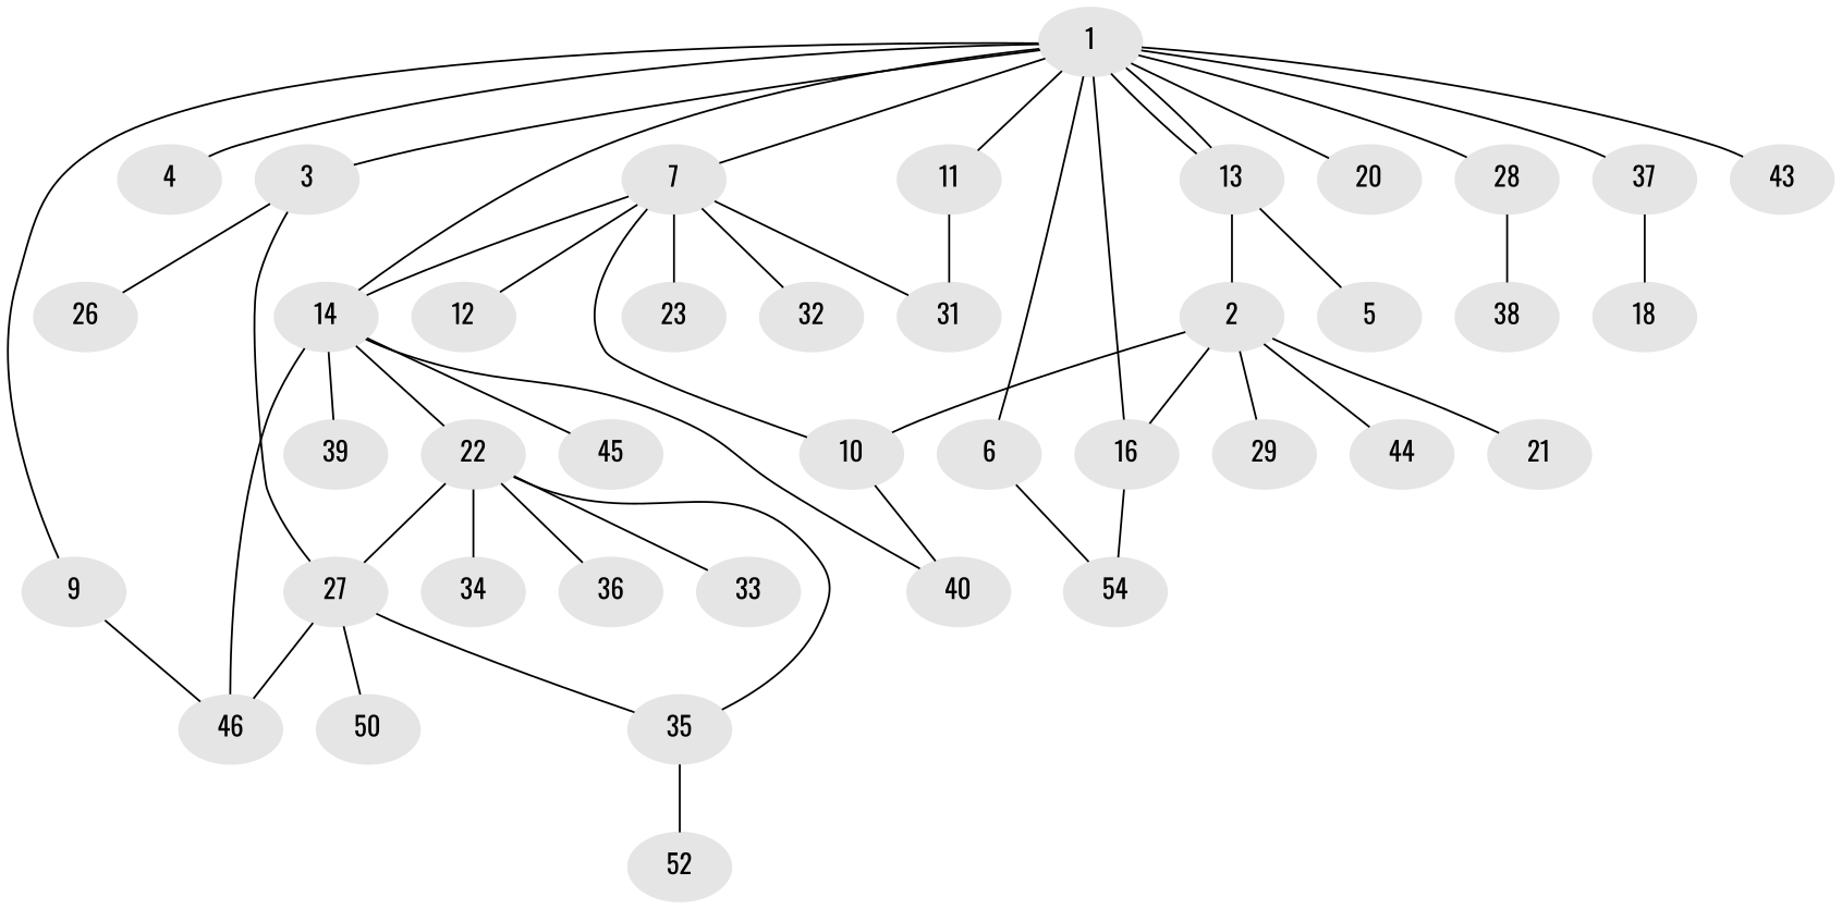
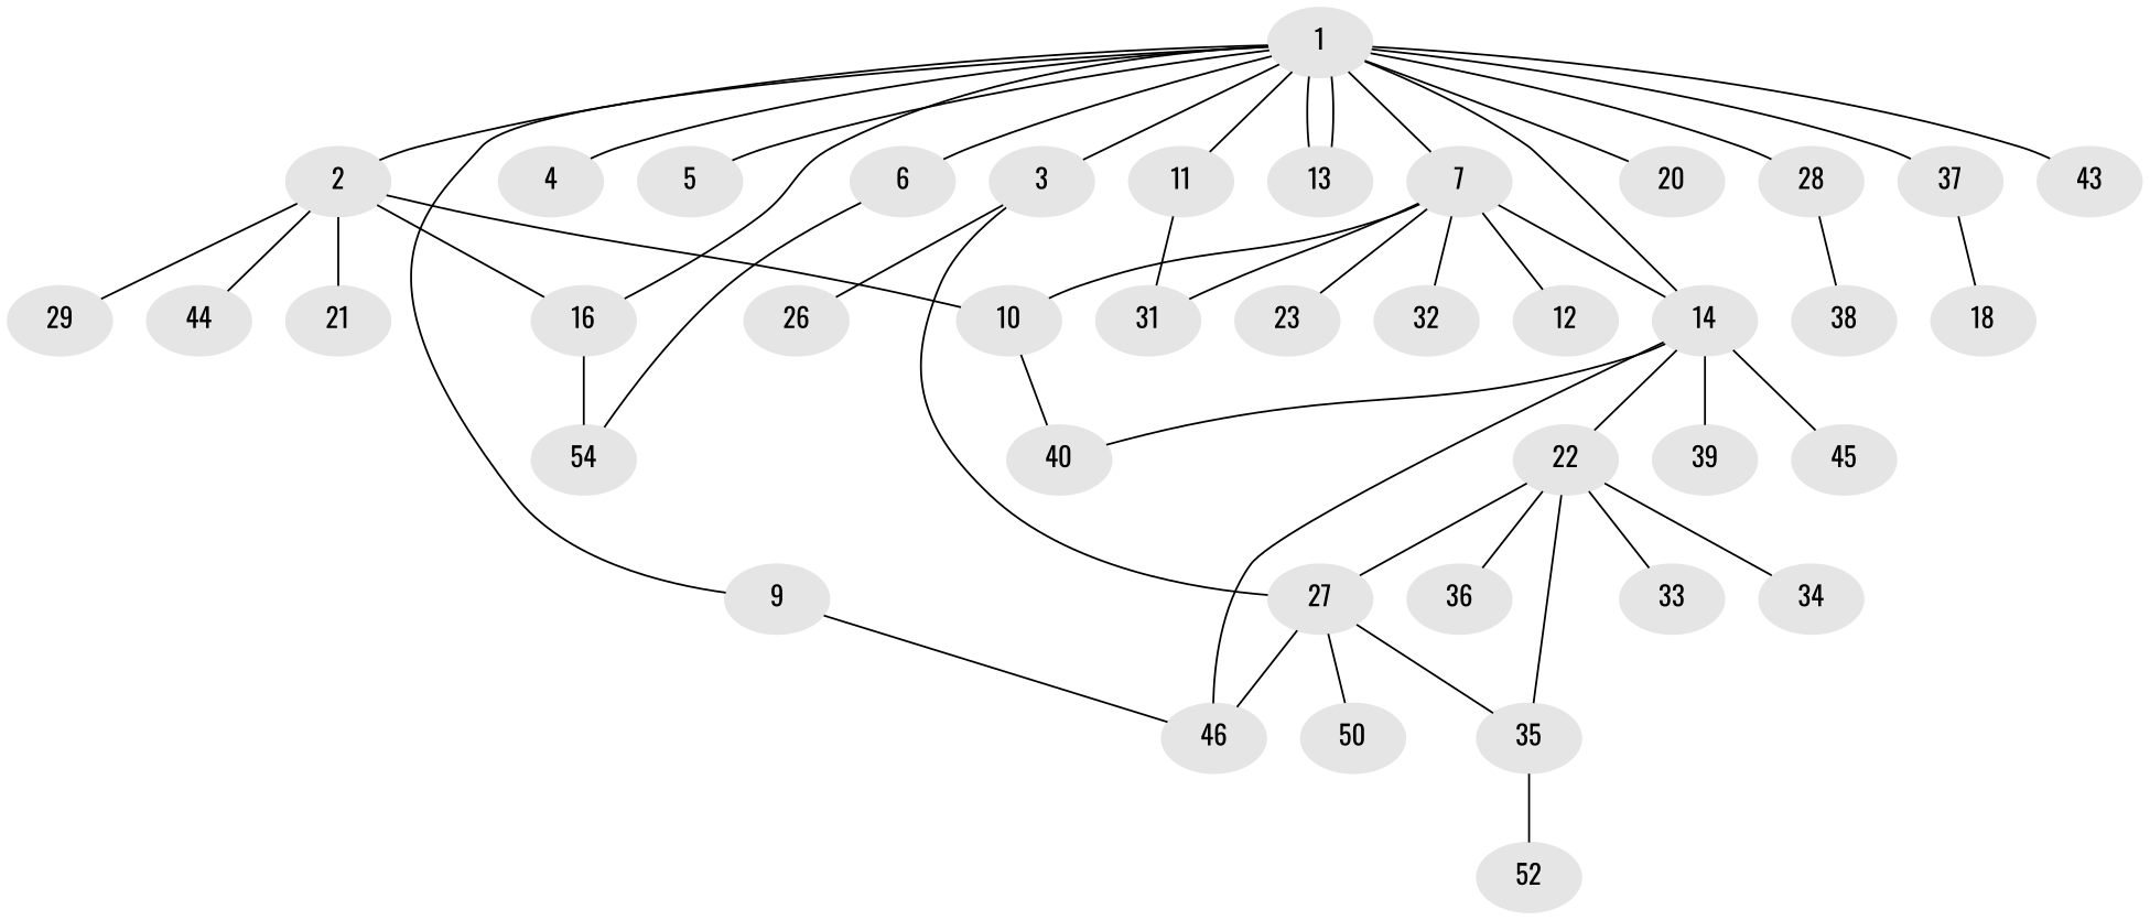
  graph {
    fontname=Oswald
    node [color=gray90 fontname=Oswald style=filled]
    edge [fontname=Oswald]
    1 [super="+8"]
    2 [super="+30"]
    3 [super="+15"]
    4
    5
    6
    7 [super="+42"]
    9 [super="+19"]
    11
    13
    14 [super="+25"]
    16 [super="+49"]
    20
    28 [super="+41"]
    37
    43 [super="+51"]
    10 [super="+17"]
    21
    29
    44
    26
    27 [super="+53"]
    54
    31
    12
    23
    32
    46 [super="+55"]
    40 [super="+48"]
    22 [super="+24"]
    39
    45
    38
    18
    35 [super="+47"]
    50
    33
    34
    36
    52
-   13 -- 2
+   1 -- 2
    1 -- 3
    1 -- 4
-   13 -- 5
+   1 -- 5
    1 -- 6
    1 -- 7
    1 -- 9
    1 -- 11
    1 -- 13
    1 -- 13
    1 -- 14 [weight=2]
    1 -- 16
    1 -- 20
    1 -- 28
    1 -- 37
    1 -- 43 [weight=2]
    2 -- 16
    2 -- 10
    2 -- 21
    2 -- 29
    2 -- 44
    3 -- 26
    3 -- 27
    6 -- 54
    7 -- 14
    7 -- 10
    7 -- 31
    7 -- 12
    7 -- 23
    7 -- 32
    9 -- 46
    11 -- 31
    14 -- 46 [weight=2]
    14 -- 40
    14 -- 22
    14 -- 39
    14 -- 45
    16 -- 54
    28 -- 38
    37 -- 18
    10 -- 40
    27 -- 46
    27 -- 35
    27 -- 50
    22 -- 27
    22 -- 35
    22 -- 33
    22 -- 34
    22 -- 36
    35 -- 52
  }
